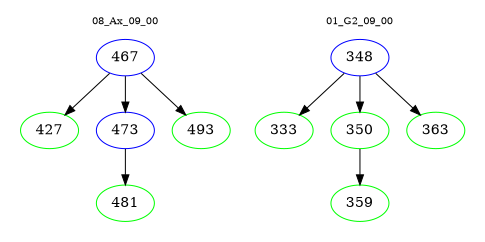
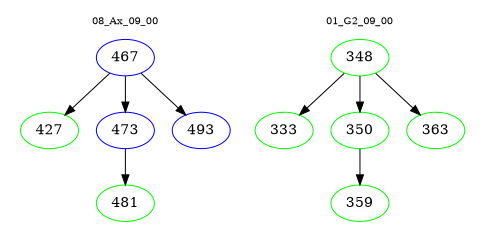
  digraph {
    node [color=green]
    edge [color=black]
    n1 [color=blue label=467]
    n2 [label=427]
    n3 [color=blue label=473]
-   n4 [label=493]
+   n4 [color=blue label=493]
    n5 [label=481]
-   n6 [color=blue label=348]
+   n6 [label=348]
    n7 [label=333]
    n8 [label=350]
    n9 [label=363]
    n10 [label=359]
    subgraph cluster_1 {
      color=white
      fontsize=10
      label="08_Ax_09_00"
      n1
      n2
      n3
      n4
      n5
    }
    subgraph cluster_2 {
      color=white
      fontsize=10
      label="01_G2_09_00"
      n6
      n7
      n8
      n9
      n10
    }
    n1 -> n2
    n1 -> n3
    n1 -> n4
    n3 -> n5
    n6 -> n7
    n6 -> n8
    n6 -> n9
    n8 -> n10
  }
